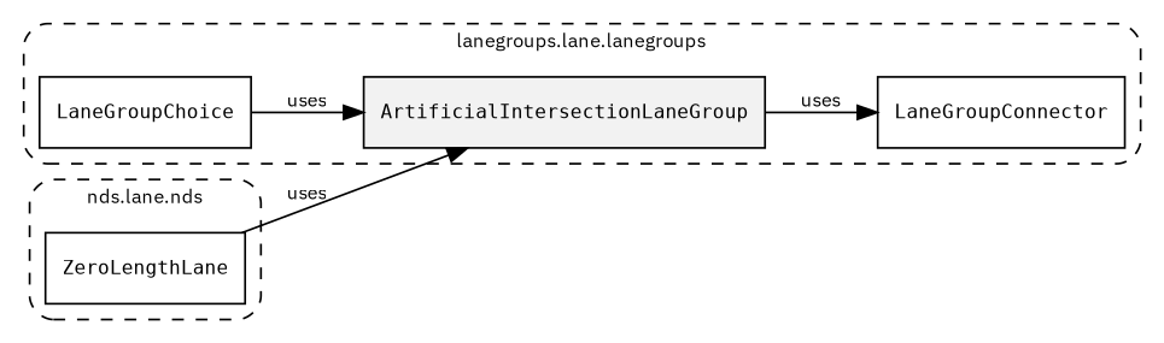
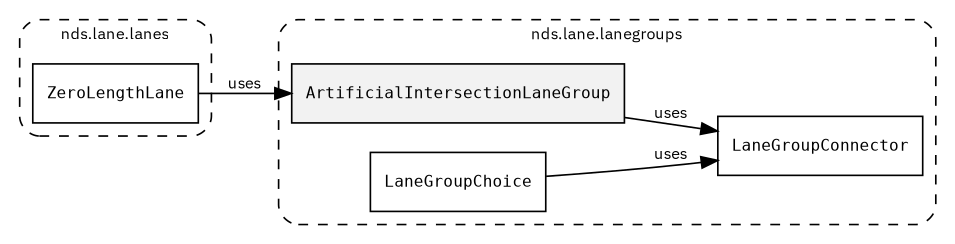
  digraph {
    fontname="IBM Plex Sans"
    fontsize=10
    rankdir=LR
    node [fontname="IBM Plex Sans" fontsize=10 shape=box]
    edge [fontname="IBM Plex Sans" fontsize=10]
    n1 [fillcolor="#0000000D" label=<<font face="monospace"><table align="center" border="0" cellspacing="0" cellpadding="0"><tr><td href="../../../content/packages/nds.lane.lanegroups.html#Structure-ArtificialIntersectionLaneGroup" title="Structure defined in nds.lane.lanegroups">ArtificialIntersectionLaneGroup</td></tr></table></font>> style=filled]
    n2 [label=<<font face="monospace"><table align="center" border="0" cellspacing="0" cellpadding="0"><tr><td href="../../../content/packages/nds.lane.lanegroups.html#Structure-LaneGroupConnector" title="Structure defined in nds.lane.lanegroups">LaneGroupConnector</td></tr></table></font>>]
    n3 [label=<<font face="monospace"><table align="center" border="0" cellspacing="0" cellpadding="0"><tr><td href="../../../content/packages/nds.lane.lanegroups.html#Choice-LaneGroupChoice" title="Choice defined in nds.lane.lanegroups">LaneGroupChoice</td></tr></table></font>>]
    n4 [label=<<font face="monospace"><table align="center" border="0" cellspacing="0" cellpadding="0"><tr><td href="../../../content/packages/nds.lane.lanes.html#Structure-ZeroLengthLane" title="Structure defined in nds.lane.lanes">ZeroLengthLane</td></tr></table></font>>]
    subgraph cluster_1 {
-     label="lanegroups.lane.lanegroups"
+     label="nds.lane.lanegroups"
      style="dashed, rounded"
      n1
      n2
      n3
    }
    subgraph cluster_2 {
-     label="nds.lane.nds"
+     label="nds.lane.lanes"
      style="dashed, rounded"
      n4
    }
    n1 -> n2 [label=uses]
-   n3 -> n1 [label=uses]
+   n3 -> n2 [label=uses]
    n4 -> n1 [label=uses]
  }
